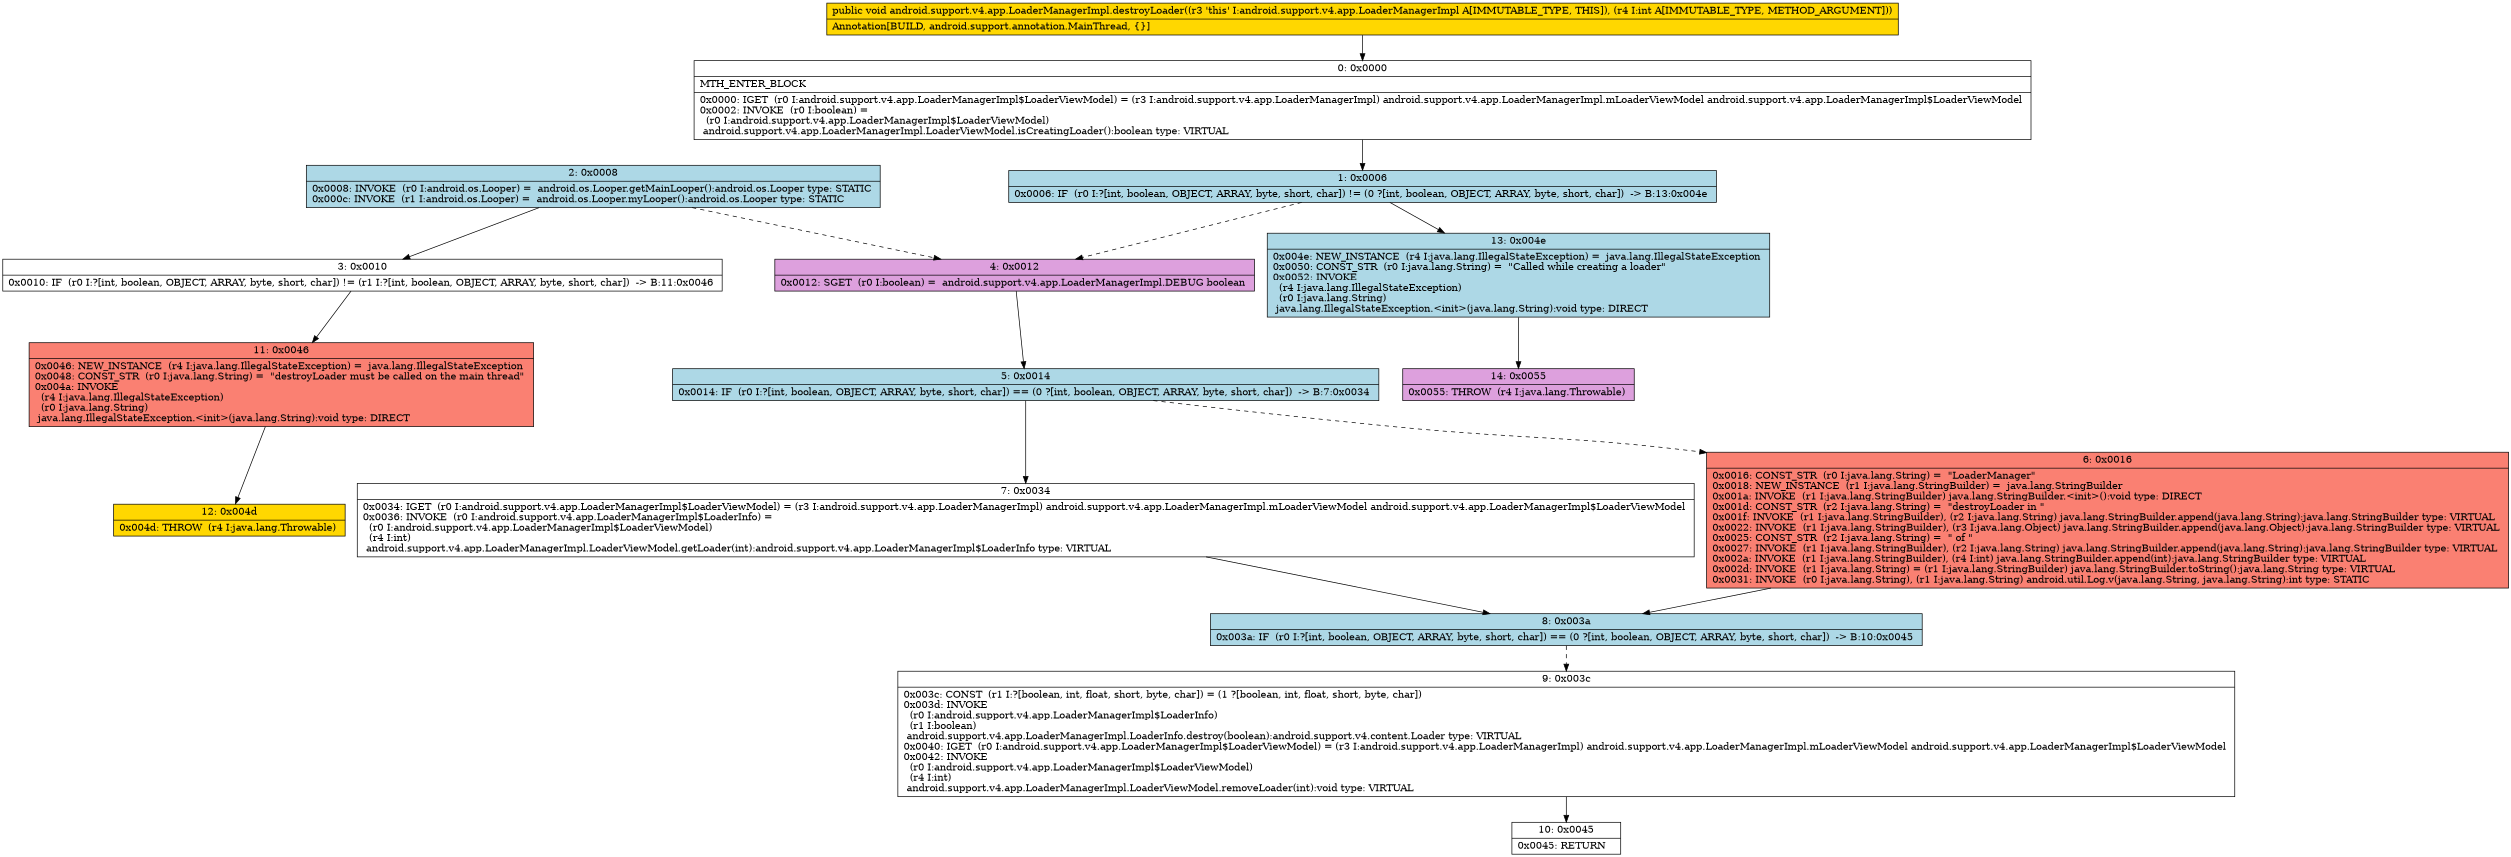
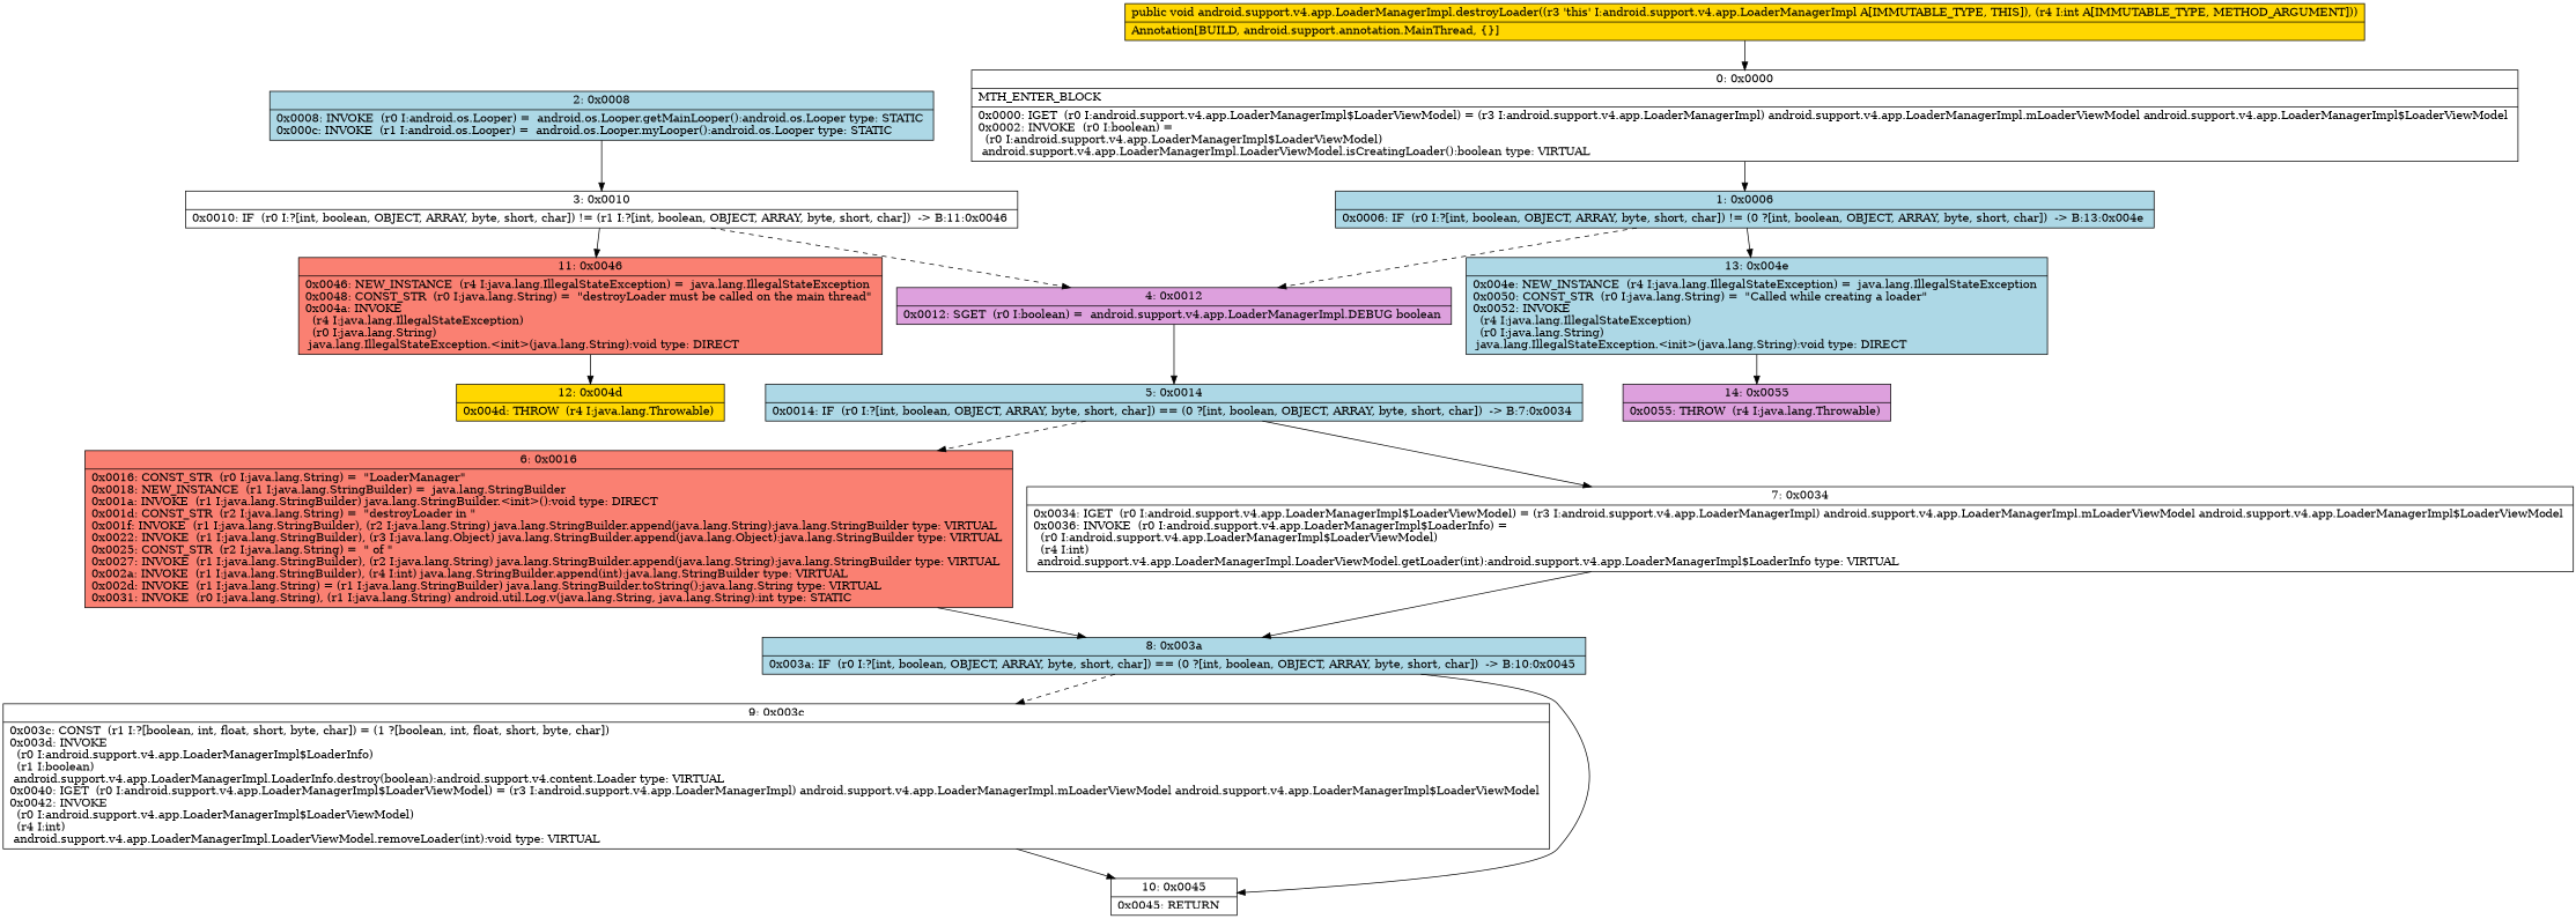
  digraph {
    node [fillcolor=white shape=record style=filled]
    n1 [label="{0\:\ 0x0000|MTH_ENTER_BLOCK\l|0x0000: IGET  (r0 I:android.support.v4.app.LoaderManagerImpl$LoaderViewModel) = (r3 I:android.support.v4.app.LoaderManagerImpl) android.support.v4.app.LoaderManagerImpl.mLoaderViewModel android.support.v4.app.LoaderManagerImpl$LoaderViewModel \l0x0002: INVOKE  (r0 I:boolean) = \l  (r0 I:android.support.v4.app.LoaderManagerImpl$LoaderViewModel)\l android.support.v4.app.LoaderManagerImpl.LoaderViewModel.isCreatingLoader():boolean type: VIRTUAL \l}"]
    n2 [fillcolor=lightblue label="{1\:\ 0x0006|0x0006: IF  (r0 I:?[int, boolean, OBJECT, ARRAY, byte, short, char]) != (0 ?[int, boolean, OBJECT, ARRAY, byte, short, char])  \-\> B:13:0x004e \l}"]
    n3 [fillcolor=lightblue label="{13\:\ 0x004e|0x004e: NEW_INSTANCE  (r4 I:java.lang.IllegalStateException) =  java.lang.IllegalStateException \l0x0050: CONST_STR  (r0 I:java.lang.String) =  \"Called while creating a loader\" \l0x0052: INVOKE  \l  (r4 I:java.lang.IllegalStateException)\l  (r0 I:java.lang.String)\l java.lang.IllegalStateException.\<init\>(java.lang.String):void type: DIRECT \l}"]
    n4 [fillcolor=plum label="{4\:\ 0x0012|0x0012: SGET  (r0 I:boolean) =  android.support.v4.app.LoaderManagerImpl.DEBUG boolean \l}"]
    n5 [fillcolor=lightblue label="{2\:\ 0x0008|0x0008: INVOKE  (r0 I:android.os.Looper) =  android.os.Looper.getMainLooper():android.os.Looper type: STATIC \l0x000c: INVOKE  (r1 I:android.os.Looper) =  android.os.Looper.myLooper():android.os.Looper type: STATIC \l}"]
    n6 [label="{3\:\ 0x0010|0x0010: IF  (r0 I:?[int, boolean, OBJECT, ARRAY, byte, short, char]) != (r1 I:?[int, boolean, OBJECT, ARRAY, byte, short, char])  \-\> B:11:0x0046 \l}"]
    n7 [fillcolor=plum label="{14\:\ 0x0055|0x0055: THROW  (r4 I:java.lang.Throwable) \l}"]
    n8 [fillcolor=salmon label="{11\:\ 0x0046|0x0046: NEW_INSTANCE  (r4 I:java.lang.IllegalStateException) =  java.lang.IllegalStateException \l0x0048: CONST_STR  (r0 I:java.lang.String) =  \"destroyLoader must be called on the main thread\" \l0x004a: INVOKE  \l  (r4 I:java.lang.IllegalStateException)\l  (r0 I:java.lang.String)\l java.lang.IllegalStateException.\<init\>(java.lang.String):void type: DIRECT \l}"]
    n9 [fillcolor=lightblue label="{5\:\ 0x0014|0x0014: IF  (r0 I:?[int, boolean, OBJECT, ARRAY, byte, short, char]) == (0 ?[int, boolean, OBJECT, ARRAY, byte, short, char])  \-\> B:7:0x0034 \l}"]
    n10 [fillcolor=gold label="{12\:\ 0x004d|0x004d: THROW  (r4 I:java.lang.Throwable) \l}"]
    n11 [fillcolor=salmon label="{6\:\ 0x0016|0x0016: CONST_STR  (r0 I:java.lang.String) =  \"LoaderManager\" \l0x0018: NEW_INSTANCE  (r1 I:java.lang.StringBuilder) =  java.lang.StringBuilder \l0x001a: INVOKE  (r1 I:java.lang.StringBuilder) java.lang.StringBuilder.\<init\>():void type: DIRECT \l0x001d: CONST_STR  (r2 I:java.lang.String) =  \"destroyLoader in \" \l0x001f: INVOKE  (r1 I:java.lang.StringBuilder), (r2 I:java.lang.String) java.lang.StringBuilder.append(java.lang.String):java.lang.StringBuilder type: VIRTUAL \l0x0022: INVOKE  (r1 I:java.lang.StringBuilder), (r3 I:java.lang.Object) java.lang.StringBuilder.append(java.lang.Object):java.lang.StringBuilder type: VIRTUAL \l0x0025: CONST_STR  (r2 I:java.lang.String) =  \" of \" \l0x0027: INVOKE  (r1 I:java.lang.StringBuilder), (r2 I:java.lang.String) java.lang.StringBuilder.append(java.lang.String):java.lang.StringBuilder type: VIRTUAL \l0x002a: INVOKE  (r1 I:java.lang.StringBuilder), (r4 I:int) java.lang.StringBuilder.append(int):java.lang.StringBuilder type: VIRTUAL \l0x002d: INVOKE  (r1 I:java.lang.String) = (r1 I:java.lang.StringBuilder) java.lang.StringBuilder.toString():java.lang.String type: VIRTUAL \l0x0031: INVOKE  (r0 I:java.lang.String), (r1 I:java.lang.String) android.util.Log.v(java.lang.String, java.lang.String):int type: STATIC \l}"]
    n12 [label="{7\:\ 0x0034|0x0034: IGET  (r0 I:android.support.v4.app.LoaderManagerImpl$LoaderViewModel) = (r3 I:android.support.v4.app.LoaderManagerImpl) android.support.v4.app.LoaderManagerImpl.mLoaderViewModel android.support.v4.app.LoaderManagerImpl$LoaderViewModel \l0x0036: INVOKE  (r0 I:android.support.v4.app.LoaderManagerImpl$LoaderInfo) = \l  (r0 I:android.support.v4.app.LoaderManagerImpl$LoaderViewModel)\l  (r4 I:int)\l android.support.v4.app.LoaderManagerImpl.LoaderViewModel.getLoader(int):android.support.v4.app.LoaderManagerImpl$LoaderInfo type: VIRTUAL \l}"]
    n13 [fillcolor=lightblue label="{8\:\ 0x003a|0x003a: IF  (r0 I:?[int, boolean, OBJECT, ARRAY, byte, short, char]) == (0 ?[int, boolean, OBJECT, ARRAY, byte, short, char])  \-\> B:10:0x0045 \l}"]
    n14 [label="{9\:\ 0x003c|0x003c: CONST  (r1 I:?[boolean, int, float, short, byte, char]) = (1 ?[boolean, int, float, short, byte, char]) \l0x003d: INVOKE  \l  (r0 I:android.support.v4.app.LoaderManagerImpl$LoaderInfo)\l  (r1 I:boolean)\l android.support.v4.app.LoaderManagerImpl.LoaderInfo.destroy(boolean):android.support.v4.content.Loader type: VIRTUAL \l0x0040: IGET  (r0 I:android.support.v4.app.LoaderManagerImpl$LoaderViewModel) = (r3 I:android.support.v4.app.LoaderManagerImpl) android.support.v4.app.LoaderManagerImpl.mLoaderViewModel android.support.v4.app.LoaderManagerImpl$LoaderViewModel \l0x0042: INVOKE  \l  (r0 I:android.support.v4.app.LoaderManagerImpl$LoaderViewModel)\l  (r4 I:int)\l android.support.v4.app.LoaderManagerImpl.LoaderViewModel.removeLoader(int):void type: VIRTUAL \l}"]
    n15 [label="{10\:\ 0x0045|0x0045: RETURN   \l}"]
    n16 [fillcolor=gold label="{public void android.support.v4.app.LoaderManagerImpl.destroyLoader((r3 'this' I:android.support.v4.app.LoaderManagerImpl A[IMMUTABLE_TYPE, THIS]), (r4 I:int A[IMMUTABLE_TYPE, METHOD_ARGUMENT]))  | Annotation[BUILD, android.support.annotation.MainThread, \{\}]\l}"]
    n1 -> n2
    n2 -> n3
    n2 -> n4 [style=dashed]
    n3 -> n7
    n4 -> n9
    n5 -> n6
-   n5 -> n4 [style=dashed]
+   n6 -> n4 [style=dashed]
    n6 -> n8
    n8 -> n10
    n9 -> n11 [style=dashed]
    n9 -> n12
    n11 -> n13
    n12 -> n13
    n13 -> n14 [style=dashed]
+   n13 -> n15
    n14 -> n15
    n16 -> n1
  }
